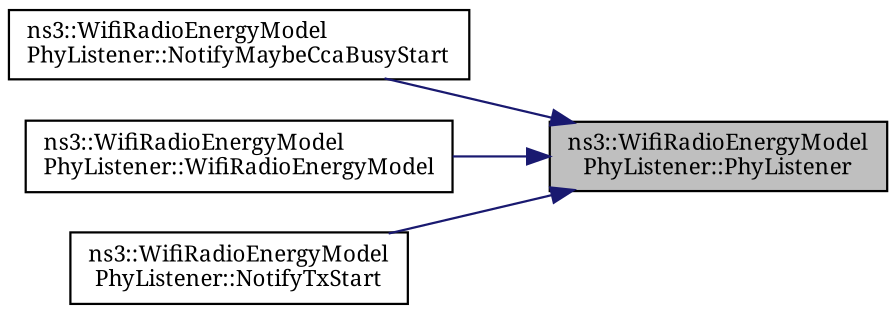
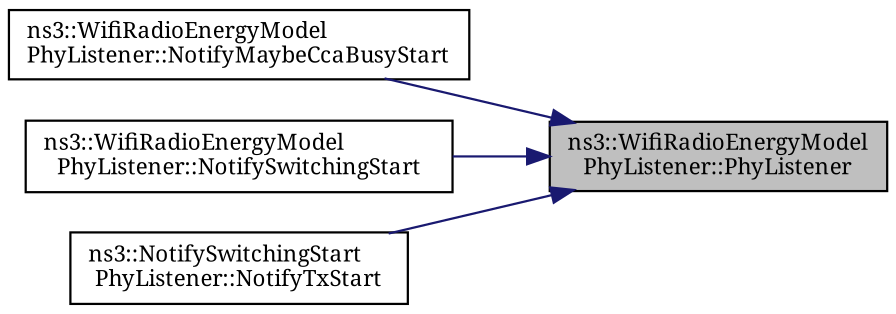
  digraph {
    fontname="Noto Serif"
    rankdir=RL
    node [color=black fillcolor=white fontname="Noto Serif" fontsize=10 shape=record style=filled]
    edge [color=midnightblue dir=back fontname="Noto Serif" fontsize=10 labelfontname=Helvetica labelfontsize=10 style=solid]
    n1 [fillcolor=grey75 fontcolor=black height=0.2 label="ns3::WifiRadioEnergyModel\lPhyListener::PhyListener" width=0.4]
    n2 [height=0.2 label="ns3::WifiRadioEnergyModel\lPhyListener::NotifyMaybeCcaBusyStart" width=0.4]
-   n3 [height=0.2 label="ns3::WifiRadioEnergyModel\lPhyListener::WifiRadioEnergyModel" width=0.4]
-   n4 [height=0.2 label="ns3::WifiRadioEnergyModel\lPhyListener::NotifyTxStart" width=0.4]
+   n3 [height=0.2 label="ns3::WifiRadioEnergyModel\lPhyListener::NotifySwitchingStart" width=0.4]
+   n4 [height=0.2 label="ns3::NotifySwitchingStart\lPhyListener::NotifyTxStart" width=0.4]
    n1 -> n2
    n1 -> n3
    n1 -> n4
  }
